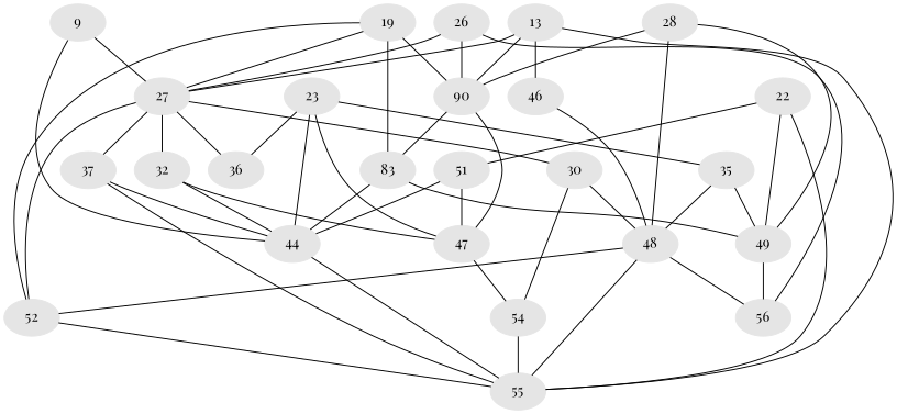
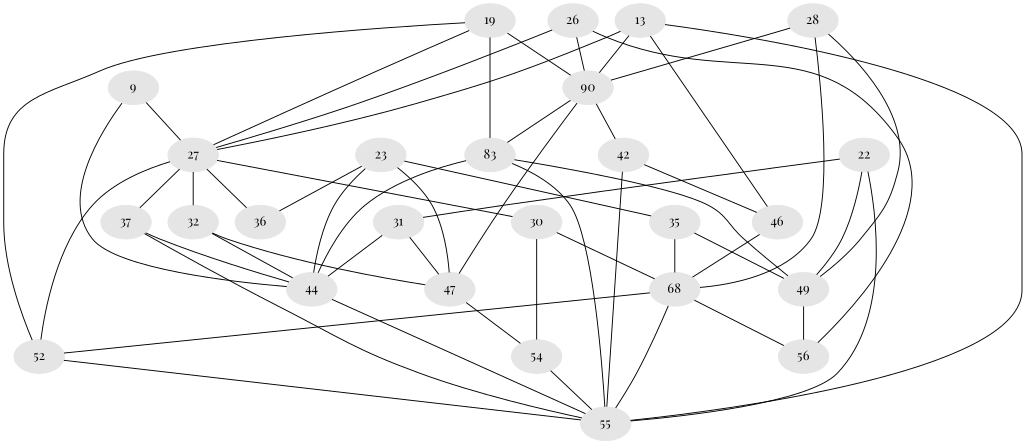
  graph {
    fontname="Playfair Display"
    node [color=gray90 fontname="Playfair Display" style=filled]
    edge [fontname="Playfair Display"]
    27 [super="+7+24"]
    52 [super="+39"]
    36
    30
    32 [super="+29"]
    37
    9
    44 [super="+33"]
    55 [super="+51+45"]
    13 [super="+5"]
    n11 [label=90 super="+20+34"]
    46 [super="+3"]
    n13 [label=83 super="+18"]
    47 [super="+14"]
-   48 [super="+25"]
+   42 [super="+38"]
+   48 [super="+25" label=68]
    19 [super="+17+1"]
    49
    22
-   31 [label=51]
+   31
    n21 [label=56]
    23 [super="+6"]
    35
    54
    26
    28 [super="+21"]
    27 -- 52 [weight=3]
    27 -- 36 [weight=2]
    27 -- 30
    27 -- 32 [weight=2]
    27 -- 37
    52 -- 55
    30 -- 48
    30 -- 54
    32 -- 44
    32 -- 47
    37 -- 44 [weight=2]
    37 -- 55
    9 -- 27
    9 -- 44
    44 -- 55 [weight=2]
    13 -- 27
    13 -- 55
    13 -- n11 [weight=3]
    13 -- 46 [weight=2]
    n11 -- n13 [weight=2]
    n11 -- 47
+   n11 -- 42 [weight=2]
    46 -- 48
    n13 -- 44
+   n13 -- 55
    n13 -- 49
    47 -- 54
+   42 -- 55 [weight=2]
+   42 -- 46 [weight=2]
    48 -- 52
    48 -- 55 [weight=2]
    48 -- n21
    19 -- 27
    19 -- 52
    19 -- n11 [weight=2]
    19 -- n13 [weight=2]
    49 -- n21
    22 -- 55
    22 -- 49
    22 -- 31
    31 -- 44 [weight=2]
    31 -- 47
    23 -- 36
    23 -- 44 [weight=2]
    23 -- 47
    23 -- 35 [weight=2]
    35 -- 48 [weight=2]
    35 -- 49
    54 -- 55
    26 -- 27
    26 -- n11
    26 -- n21
    28 -- n11
    28 -- 48 [weight=2]
    28 -- 49
  }
